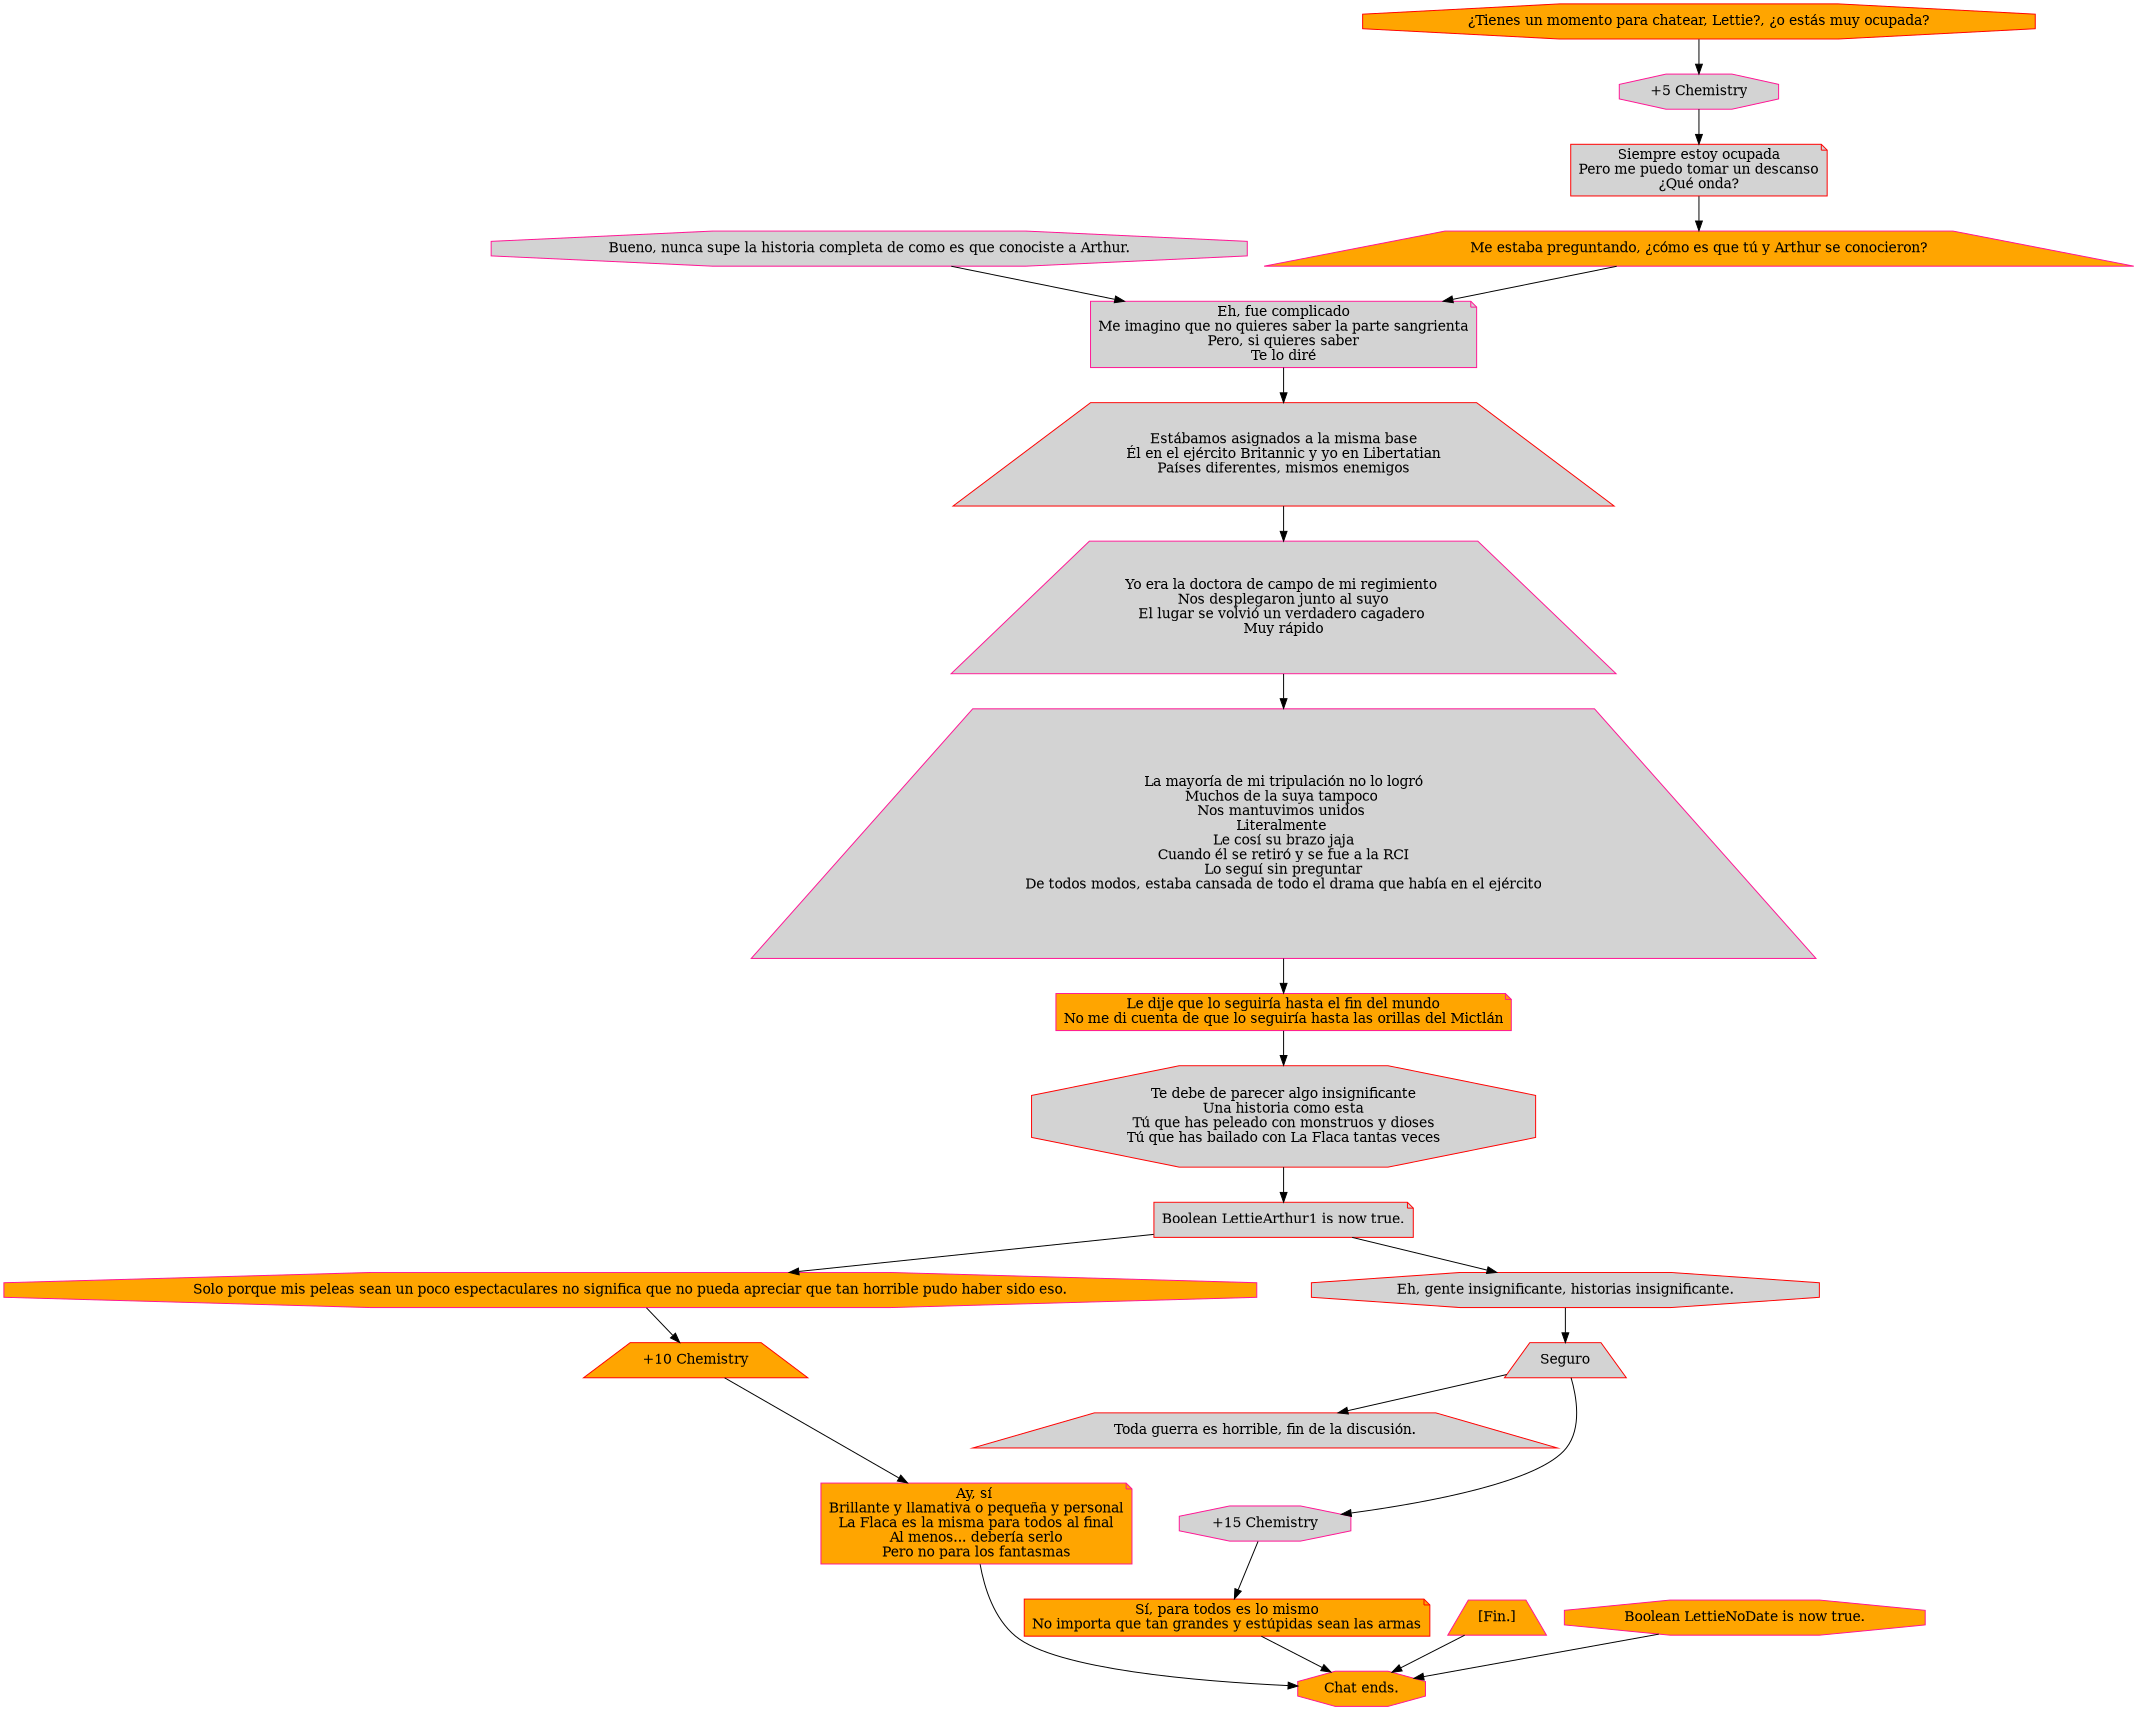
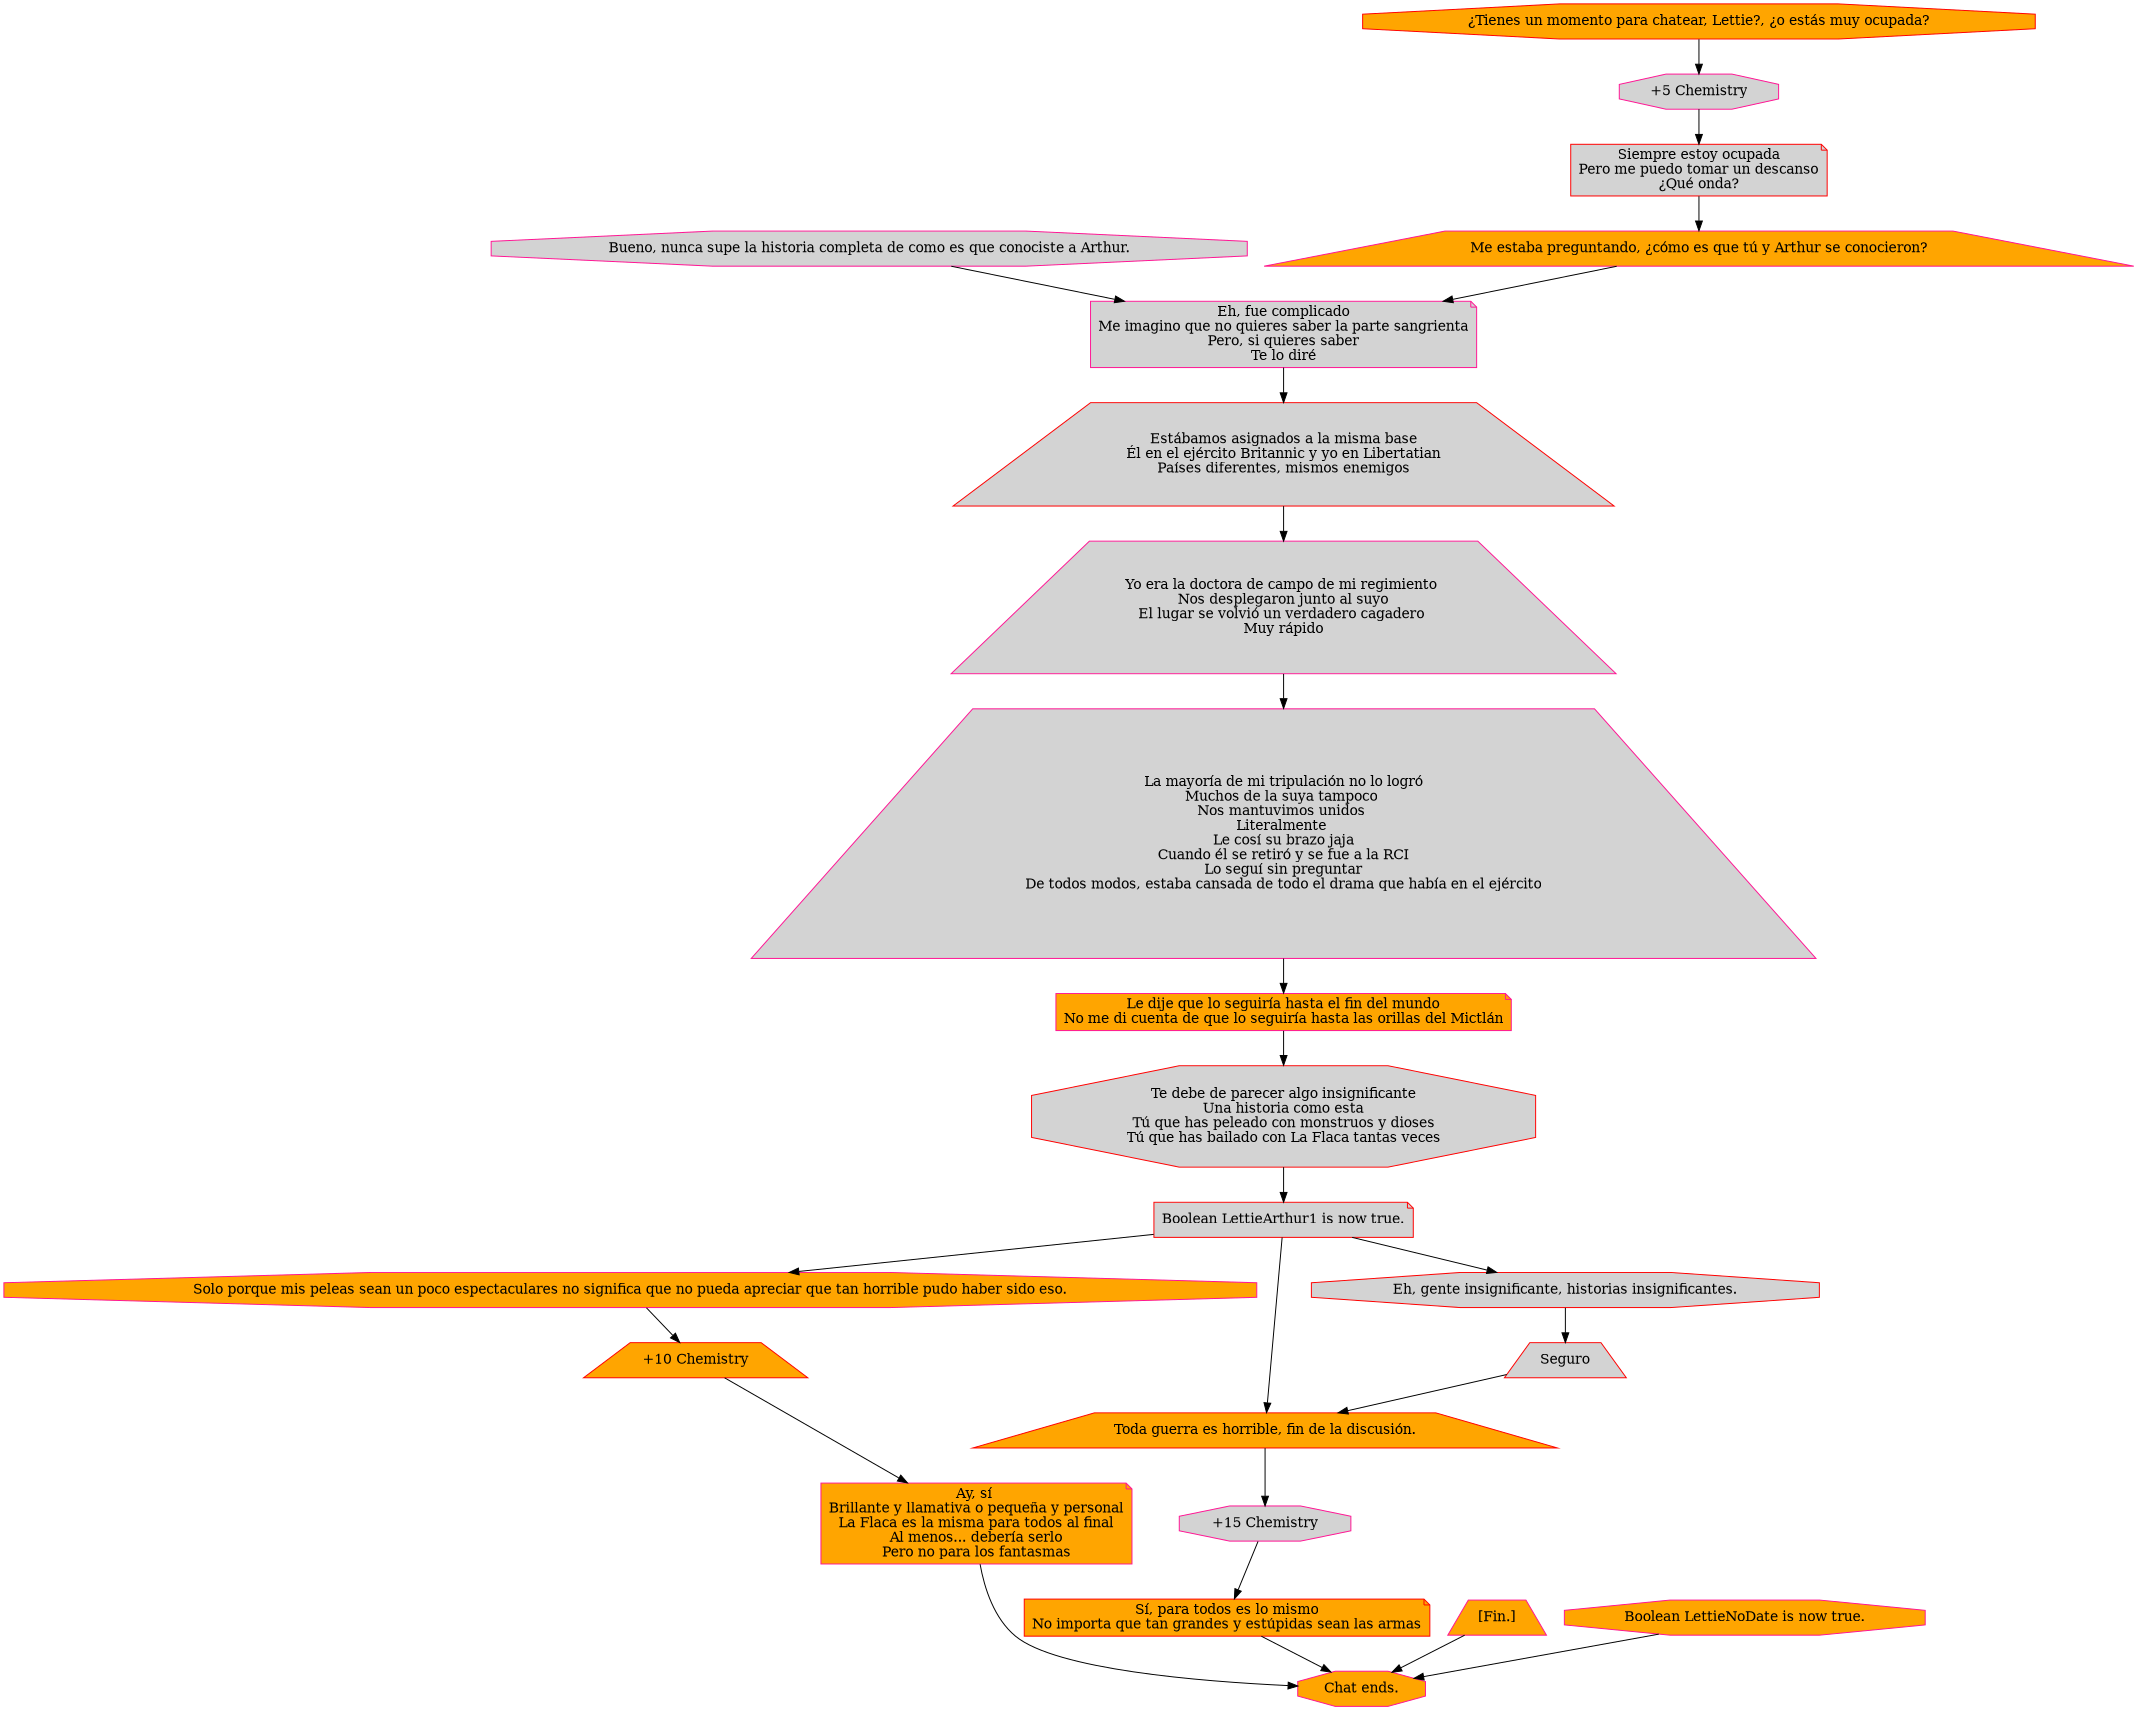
  digraph {
    node [color=deeppink fillcolor=lightgrey shape=octagon style=filled]
    n1 [label="Bueno, nunca supe la historia completa de como es que conociste a Arthur."]
    n2 [label="Eh, fue complicado\nMe imagino que no quieres saber la parte sangrienta\nPero, si quieres saber\nTe lo diré" shape=note]
    n3 [color=red fillcolor=orange label="¿Tienes un momento para chatear, Lettie?, ¿o estás muy ocupada?"]
    n4 [label="+5 Chemistry"]
    n5 [fillcolor=orange label="[Fin.]" shape=trapezium]
    "Chat ends." [fillcolor=orange]
    n7 [color=red label="Estábamos asignados a la misma base\nÉl en el ejército Britannic y yo en Libertatian\nPaíses diferentes, mismos enemigos" shape=trapezium]
    n8 [color=red label="Siempre estoy ocupada\nPero me puedo tomar un descanso\n¿Qué onda?" shape=note]
    n9 [label="Yo era la doctora de campo de mi regimiento \nNos desplegaron junto al suyo\nEl lugar se volvió un verdadero cagadero \nMuy rápido" shape=trapezium]
    n10 [fillcolor=orange label="Me estaba preguntando, ¿cómo es que tú y Arthur se conocieron?" shape=trapezium]
    n11 [label="La mayoría de mi tripulación no lo logró\nMuchos de la suya tampoco \nNos mantuvimos unidos \nLiteralmente \nLe cosí su brazo jaja\nCuando él se retiró y se fue a la RCI\nLo seguí sin preguntar\nDe todos modos, estaba cansada de todo el drama que había en el ejército" shape=trapezium]
    n12 [fillcolor=orange label="Le dije que lo seguiría hasta el fin del mundo\nNo me di cuenta de que lo seguiría hasta las orillas del Mictlán" shape=note]
    n13 [color=red label="Te debe de parecer algo insignificante\nUna historia como esta\nTú que has peleado con monstruos y dioses\nTú que has bailado con La Flaca tantas veces"]
    n14 [color=red label="Boolean LettieArthur1 is now true." shape=note]
    n15 [fillcolor=orange label="Solo porque mis peleas sean un poco espectaculares no significa que no pueda apreciar que tan horrible pudo haber sido eso."]
-   n16 [color=red label="Toda guerra es horrible, fin de la discusión." shape=trapezium]
-   n17 [color=red label="Eh, gente insignificante, historias insignificante."]
+   n16 [color=red fillcolor=orange label="Toda guerra es horrible, fin de la discusión." shape=trapezium]
+   n17 [color=red label="Eh, gente insignificante, historias insignificantes."]
    n18 [color=red fillcolor=orange label="+10 Chemistry" shape=trapezium]
    n19 [label="+15 Chemistry"]
    n20 [color=red label=Seguro shape=trapezium]
    n21 [fillcolor=orange label="Ay, sí \nBrillante y llamativa o pequeña y personal\nLa Flaca es la misma para todos al final\nAl menos... debería serlo\nPero no para los fantasmas" shape=note]
    n22 [color=red fillcolor=orange label="Sí, para todos es lo mismo\nNo importa que tan grandes y estúpidas sean las armas" shape=note]
    n23 [fillcolor=orange label="Boolean LettieNoDate is now true."]
    n1 -> n2
    n2 -> n7
    n3 -> n4
    n4 -> n8
    n5 -> "Chat ends."
    n7 -> n9
    n8 -> n10
    n9 -> n11
    n10 -> n2
    n11 -> n12
    n12 -> n13
    n13 -> n14
    n14 -> n15
+   n14 -> n16
    n14 -> n17
    n15 -> n18
-   n20 -> n19
+   n16 -> n19
    n17 -> n20
    n18 -> n21
    n19 -> n22
    n20 -> n16
    n21 -> "Chat ends."
    n22 -> "Chat ends."
    n23 -> "Chat ends."
  }
